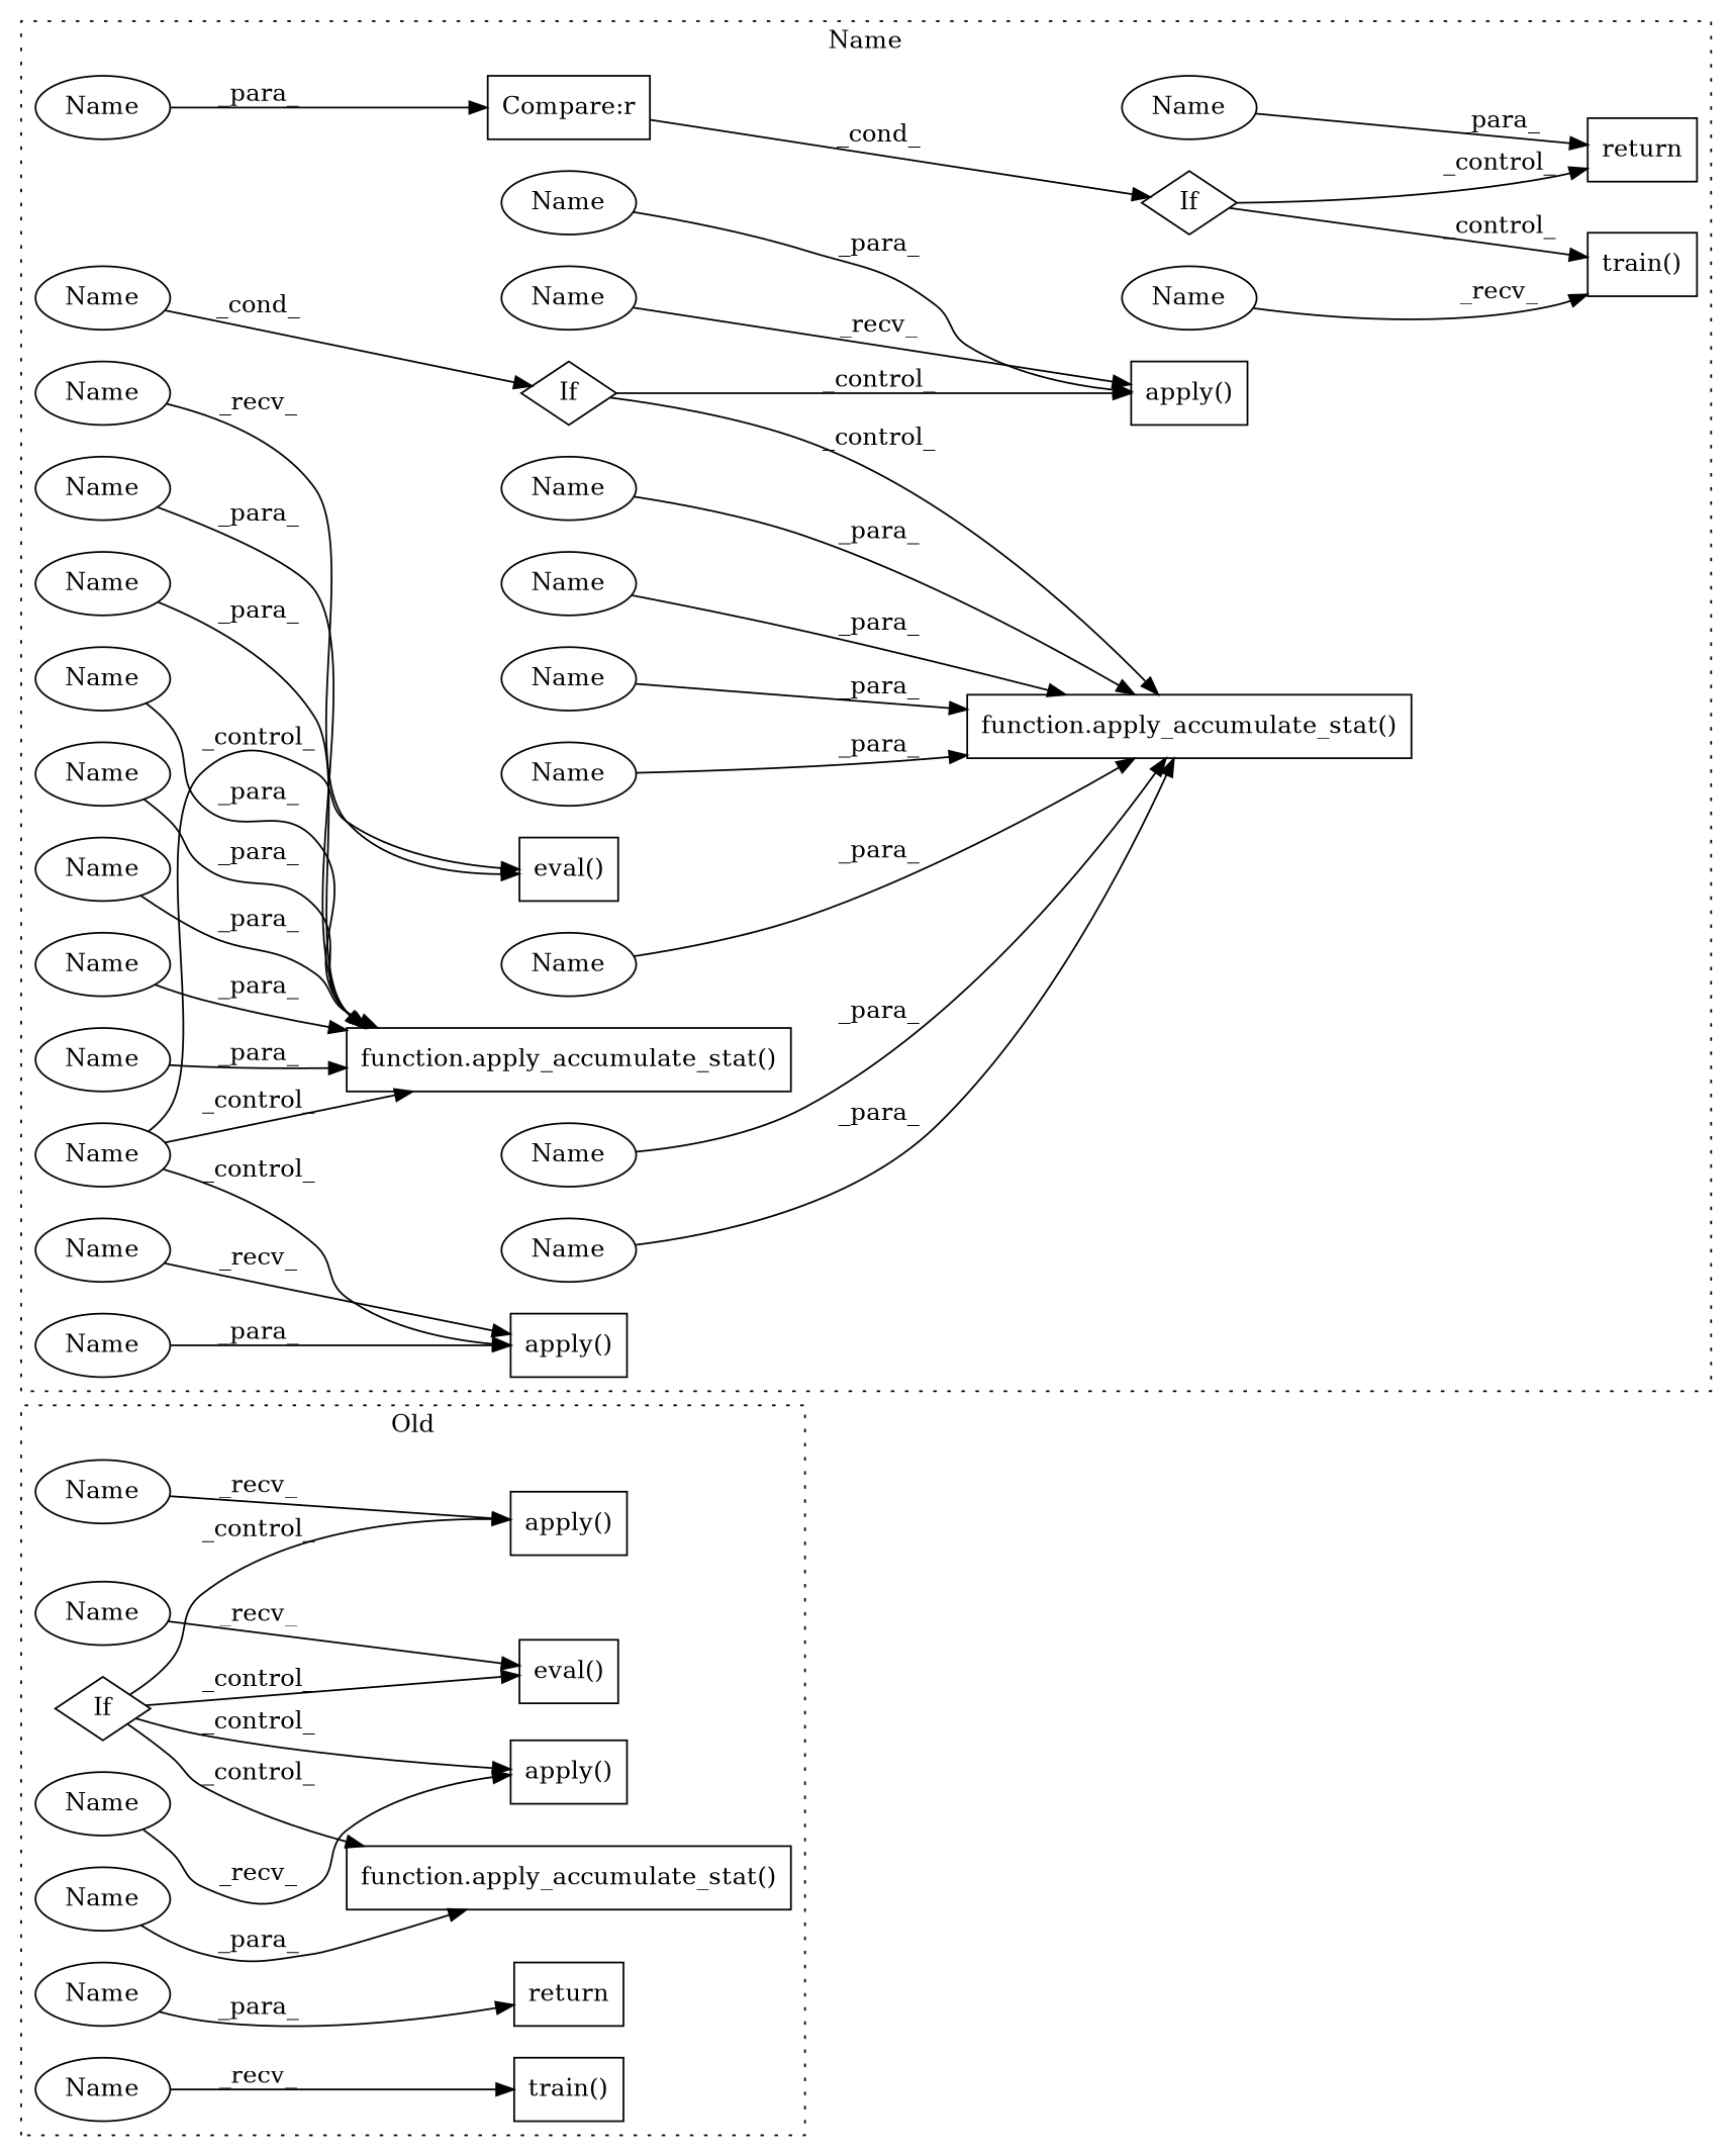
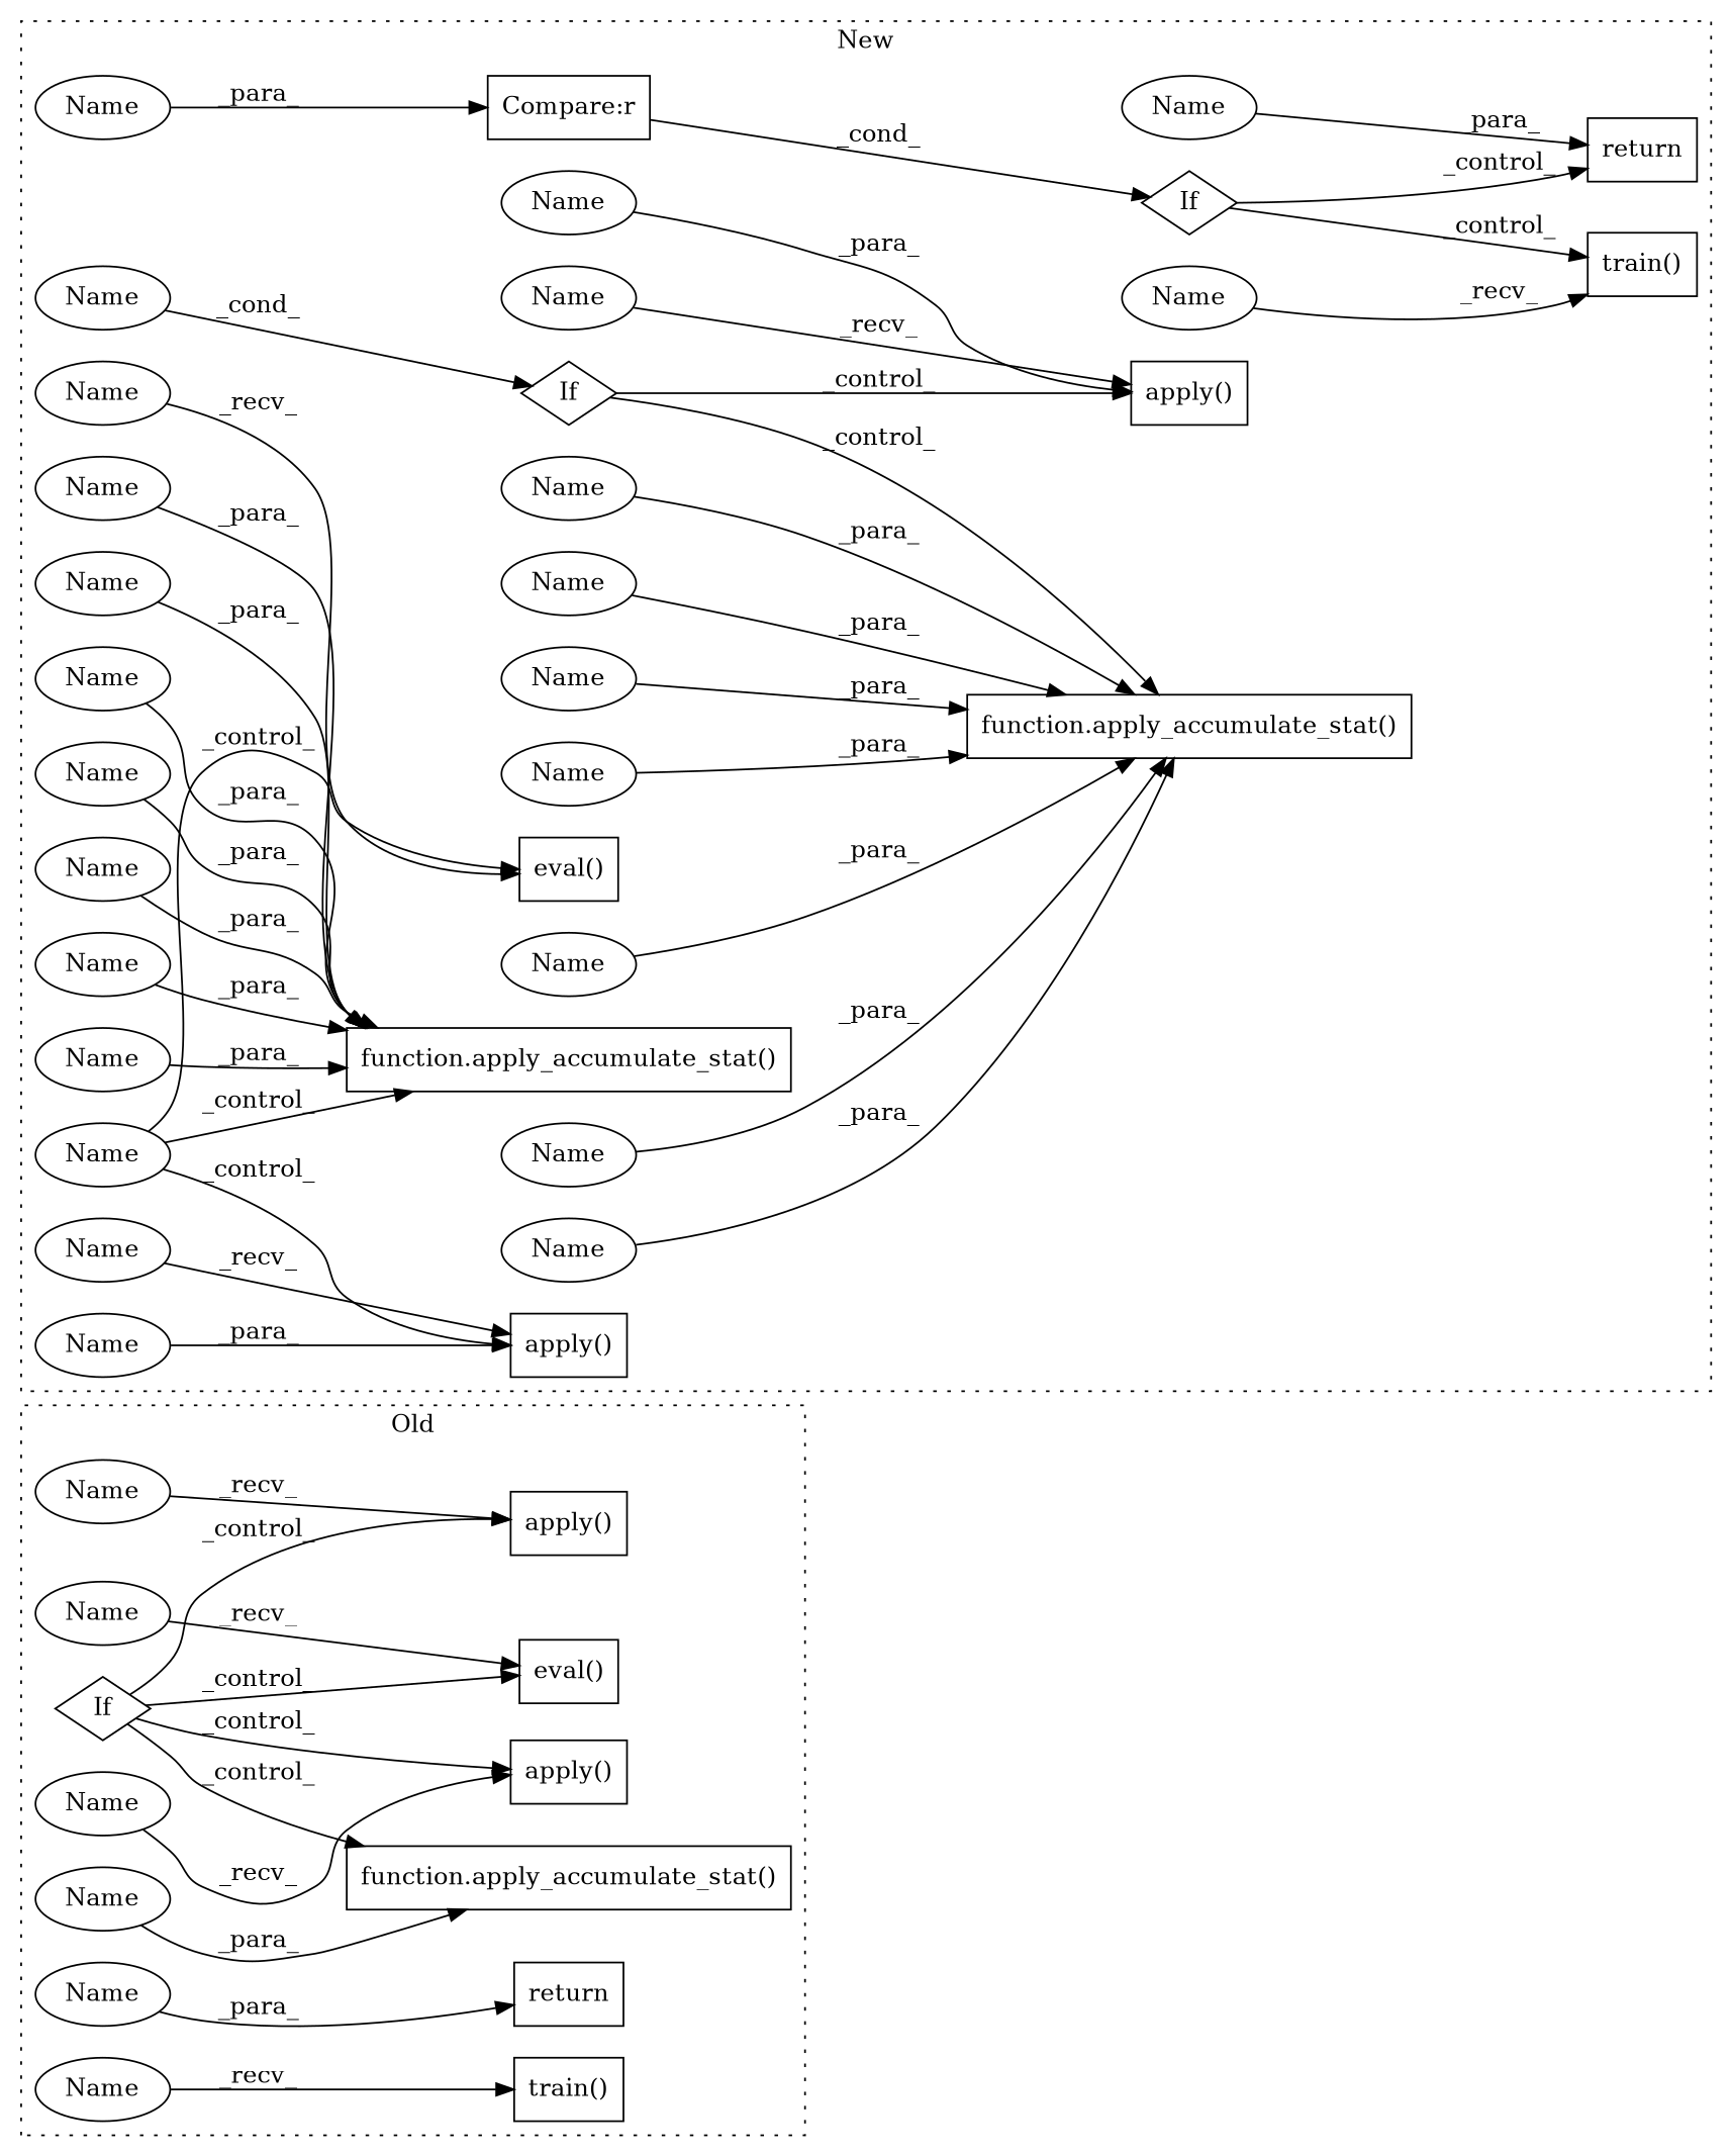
  digraph {
    rankdir=LR
    fontname="DejaVu Serif"
    node [a=87 l=7 s=8717 shape=ellipse fontname="DejaVu Serif"]
    edge [fontname="DejaVu Serif"]
    n1 [a=75 l=14 label="eval()" shape=box]
    n2 [a=96 l=3 label=If s=8524 shape=diamond]
    n3 [a=75 l=15 label="train()" s=8480 shape=box]
    n4 [a=75 l="14,1" label="apply()" s="8740,8766" shape=box]
    n5 [a=75 l="22,1" label="function.apply_accumulate_stat()" s="8556,8647" shape=box]
    n6 [a=75 l="14,1" label="apply()" s="8657,8697" shape=box]
    n7 [a=93 label=return s=8822 shape=box]
    n8 [label=Name s=8657]
    n9 [label=Name s=8829]
    n10 [label=Name s=8578]
    n11 [label=Name]
    n12 [label=Name s=8480]
    n13 [label=Name s=8740]
    n14 [a=75 l="22,1" label="function.apply_accumulate_stat()" s="9442,9534" shape=box]
    n15 [a=96 l=3 label=If s=9402 shape=diamond]
    n16 [a=75 l=16 label="train()" s=9063 shape=box]
    n17 [a=96 l=3 label=If s=9026 shape=diamond]
    n18 [a=40 l=20 label="Compare:r" s=9029 shape=box]
    n19 [l=19 label=Name s=9405]
    n20 [a=75 l="15,1" label="apply()" s="9706,9747" shape=box]
    n21 [a=75 l="10,1" label="apply()" s="9282,9318" shape=box]
    n22 [a=75 l="22,1" label="function.apply_accumulate_stat()" s="9181,9268" shape=box]
    n23 [a=75 l=10 label="eval()" s=9346 shape=box]
    n24 [l=19 label=Name s=9148]
    n25 [a=93 label=return s=9092 shape=box]
    n26 [l=10 label=Name s=9230]
    n27 [l=10 label=Name s=9496]
    n28 [l=8 label=Name s=9063]
    n29 [l=8 label=Name s=9464]
    n30 [l=8 label=Name s=9099]
    n31 [l=8 label=Name s=9029]
    n32 [l=8 label=Name s=9706]
    n33 [l=6 label=Name s=9262]
    n34 [l=6 label=Name s=9528]
    n35 [l=5 label=Name s=9508]
    n36 [l=5 label=Name s=9242]
    n37 [l=5 label=Name s=9489]
    n38 [l=5 label=Name s=9223]
    n39 [l=3 label=Name s=9203]
    n40 [l=3 label=Name s=9346]
    n41 [l=3 label=Name s=9282]
    n42 [l=26 label=Name s=9721]
    n43 [l=26 label=Name s=9292]
    n44 [l=13 label=Name s=9208]
    n45 [l=13 label=Name s=9474]
    n46 [l=11 label=Name s=9515]
    n47 [l=11 label=Name s=9249]
    subgraph cluster_1 {
      label=Old
      style=dotted
      n1
      n2
      n3
      n4
      n5
      n6
      n7
      n8
      n9
      n10
      n11
      n12
      n13
    }
    subgraph cluster_2 {
-     label=Name
+     label=New
      style=dotted
      n14
      n15
      n16
      n17
      n18
      n19
      n20
      n21
      n22
      n23
      n24
      n25
      n26
      n27
      n28
      n29
      n30
      n31
      n32
      n33
      n34
      n35
      n36
      n37
      n38
      n39
      n40
      n41
      n42
      n43
      n44
      n45
      n46
      n47
    }
    n2 -> n1 [label=_control_]
    n2 -> n4 [label=_control_]
    n2 -> n5 [label=_control_]
    n2 -> n6 [label=_control_]
    n8 -> n6 [label=_recv_]
    n9 -> n7 [label=_para_]
    n10 -> n5 [label=_para_]
    n11 -> n1 [label=_recv_]
    n12 -> n3 [label=_recv_]
    n13 -> n4 [label=_recv_]
    n15 -> n14 [label=_control_]
    n15 -> n20 [label=_control_]
    n17 -> n16 [label=_control_]
    n17 -> n25 [label=_control_]
    n18 -> n17 [label=_cond_]
    n19 -> n15 [label=_cond_]
    n24 -> n21 [label=_control_]
    n24 -> n22 [label=_control_]
    n24 -> n23 [label=_control_]
    n26 -> n22 [label=_para_]
    n27 -> n14 [label=_para_]
    n28 -> n16 [label=_recv_]
    n29 -> n14 [label=_para_]
    n30 -> n25 [label=_para_]
    n31 -> n18 [label=_para_]
    n32 -> n20 [label=_recv_]
    n33 -> n22 [label=_para_]
    n34 -> n14 [label=_para_]
    n35 -> n14 [label=_para_]
    n36 -> n22 [label=_para_]
    n37 -> n14 [label=_para_]
    n38 -> n22 [label=_para_]
    n39 -> n22 [label=_para_]
    n40 -> n23 [label=_recv_]
    n41 -> n21 [label=_recv_]
    n42 -> n20 [label=_para_]
    n43 -> n21 [label=_para_]
    n44 -> n22 [label=_para_]
    n45 -> n14 [label=_para_]
    n46 -> n14 [label=_para_]
    n47 -> n22 [label=_para_]
  }
